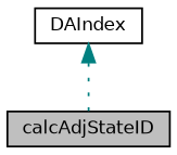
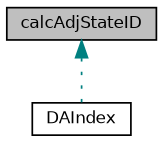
  digraph {
    rankdir=TB
    node [color=black fontname=Helvetica fontsize=10 shape=record]
    n1 [fillcolor=grey75 fontcolor=black height=0.2 label=calcAdjStateID style=filled width=0.4]
    n2 [height=0.2 label=DAIndex width=0.4]
-   n2 -> n1 [color=teal dir=back fontname=Helvetica fontsize=10 labelfontname=Helvetica labelfontsize=10 style=dotted]
+   n1 -> n2 [color=teal dir=back fontname=Helvetica fontsize=10 labelfontname=Helvetica labelfontsize=10 style=dotted]
  }
